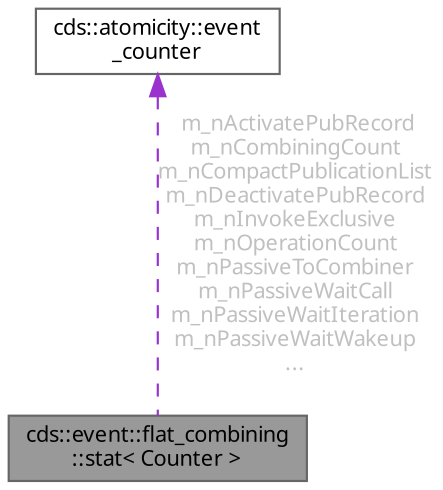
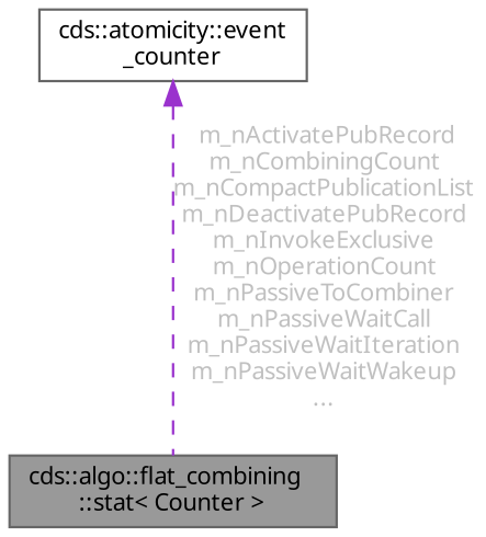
  digraph {
    fontname="Noto Sans"
    node [color=gray40 fontname="Noto Sans" fontsize=10 shape=box style=filled]
-   n1 [fillcolor=grey60 fontcolor=black height=0.2 label="cds::event::flat_combining\l::stat\< Counter \>" width=0.4]
+   n1 [fillcolor=grey60 fontcolor=black height=0.2 label="cds::algo::flat_combining\l::stat\< Counter \>" width=0.4]
    n2 [fillcolor=white height=0.2 label="cds::atomicity::event\l_counter" width=0.4]
    n2 -> n1 [color=darkorchid3 dir=back fontcolor=grey fontname="Noto Sans" fontsize=10 label=" m_nActivatePubRecord\nm_nCombiningCount\nm_nCompactPublicationList\nm_nDeactivatePubRecord\nm_nInvokeExclusive\nm_nOperationCount\nm_nPassiveToCombiner\nm_nPassiveWaitCall\nm_nPassiveWaitIteration\nm_nPassiveWaitWakeup\n..." labelfontname=Helvetica labelfontsize=10 style=dashed]
  }
